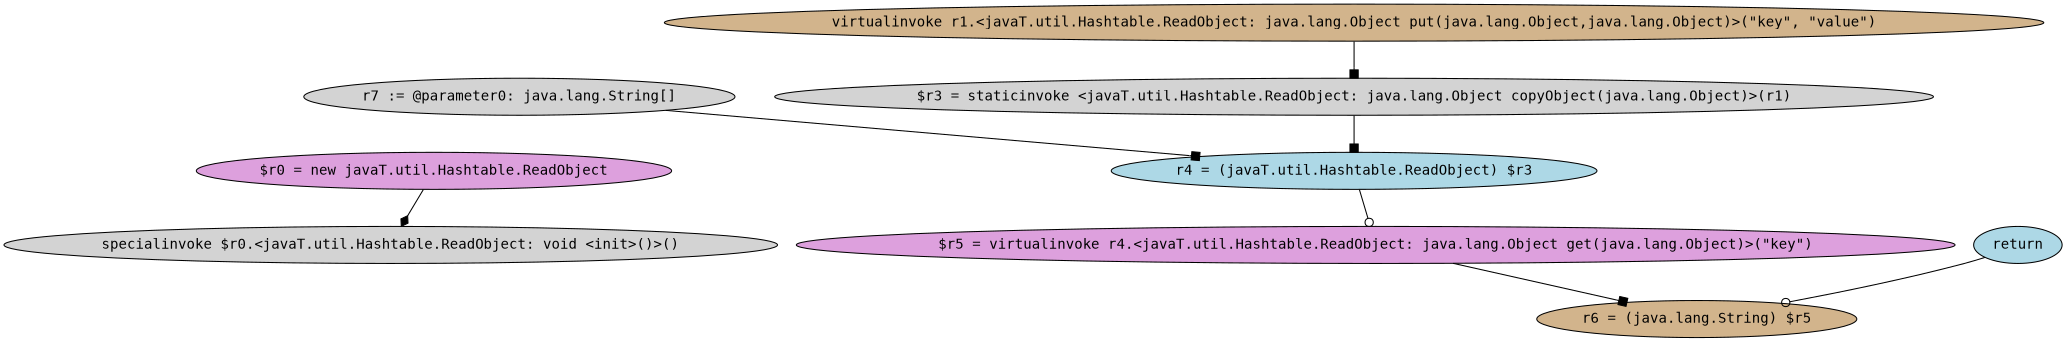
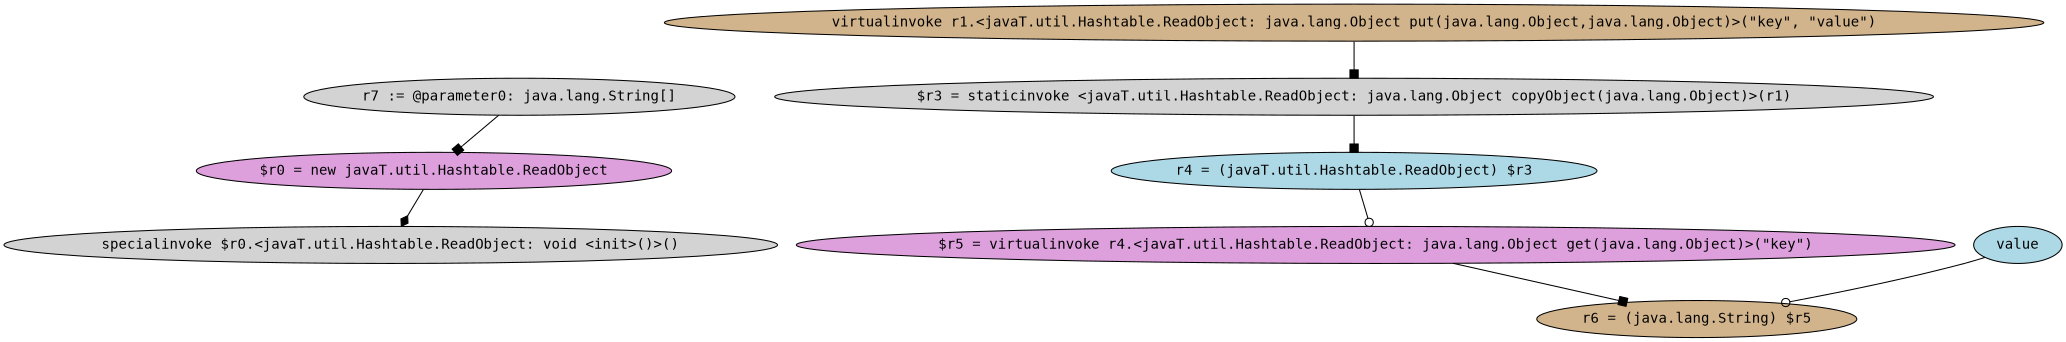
  digraph {
    fontname="DejaVu Sans Mono"
    node [fillcolor=lightgrey fontname="DejaVu Sans Mono" style=filled]
    edge [arrowhead=box fontname="DejaVu Sans Mono"]
    "$r0 = new javaT.util.Hashtable.ReadObject" [fillcolor=plum]
    "r7 := @parameter0: java.lang.String[]"
    "specialinvoke $r0.<javaT.util.Hashtable.ReadObject: void <init>()>()"
    "virtualinvoke r1.<javaT.util.Hashtable.ReadObject: java.lang.Object put(java.lang.Object,java.lang.Object)>(\"key\", \"value\")" [fillcolor=tan]
    "$r3 = staticinvoke <javaT.util.Hashtable.ReadObject: java.lang.Object copyObject(java.lang.Object)>(r1)"
    "r4 = (javaT.util.Hashtable.ReadObject) $r3" [fillcolor=lightblue]
    "$r5 = virtualinvoke r4.<javaT.util.Hashtable.ReadObject: java.lang.Object get(java.lang.Object)>(\"key\")" [fillcolor=plum]
    "r6 = (java.lang.String) $r5" [fillcolor=tan]
-   return [fillcolor=lightblue]
+   return [fillcolor=lightblue label=value]
    "$r0 = new javaT.util.Hashtable.ReadObject" -> "specialinvoke $r0.<javaT.util.Hashtable.ReadObject: void <init>()>()" [arrowhead=diamond]
-   "r7 := @parameter0: java.lang.String[]" -> "r4 = (javaT.util.Hashtable.ReadObject) $r3"
+   "r7 := @parameter0: java.lang.String[]" -> "$r0 = new javaT.util.Hashtable.ReadObject"
    "virtualinvoke r1.<javaT.util.Hashtable.ReadObject: java.lang.Object put(java.lang.Object,java.lang.Object)>(\"key\", \"value\")" -> "$r3 = staticinvoke <javaT.util.Hashtable.ReadObject: java.lang.Object copyObject(java.lang.Object)>(r1)"
    "$r3 = staticinvoke <javaT.util.Hashtable.ReadObject: java.lang.Object copyObject(java.lang.Object)>(r1)" -> "r4 = (javaT.util.Hashtable.ReadObject) $r3"
    "r4 = (javaT.util.Hashtable.ReadObject) $r3" -> "$r5 = virtualinvoke r4.<javaT.util.Hashtable.ReadObject: java.lang.Object get(java.lang.Object)>(\"key\")" [arrowhead=odot]
    "$r5 = virtualinvoke r4.<javaT.util.Hashtable.ReadObject: java.lang.Object get(java.lang.Object)>(\"key\")" -> "r6 = (java.lang.String) $r5"
    return -> "r6 = (java.lang.String) $r5" [arrowhead=odot]
  }
